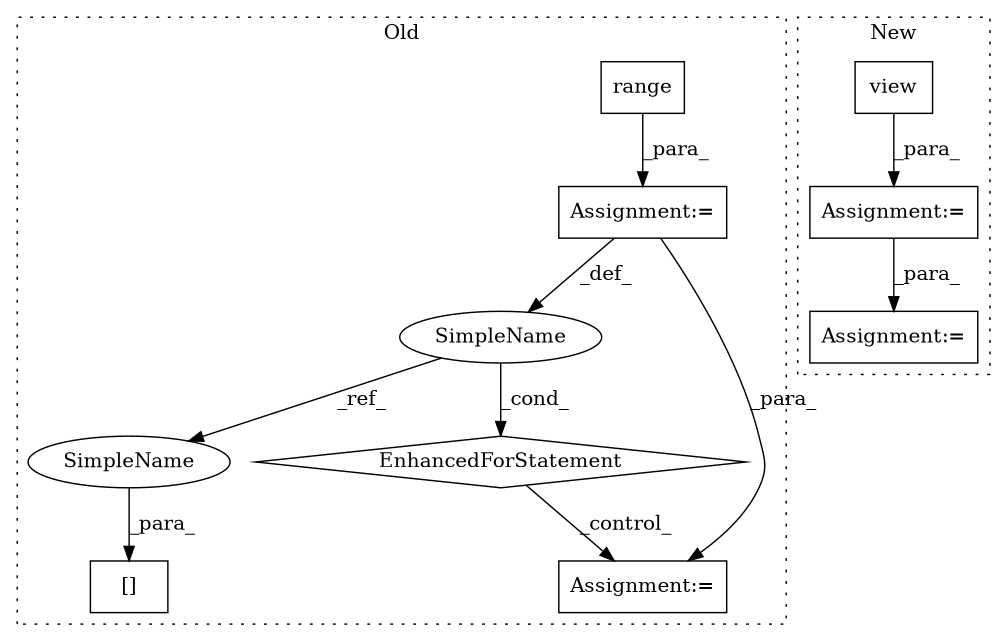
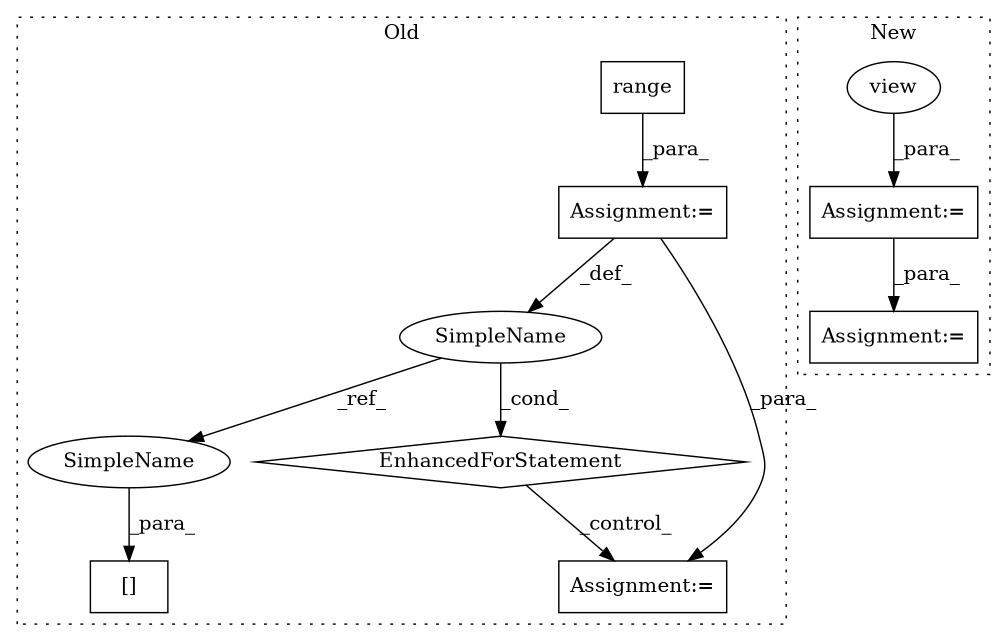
  digraph {
    node [a=7 l=1 s="2882,2964" shape=box]
    n1 [a=70 l="57,2" label=EnhancedForStatement shape=diamond]
    n2 [l="57,2" label="Assignment:="]
    n3 [a=32 l="6,1" label=range s="2947,2963"]
    n4 [a=2 l="10,1" label="[]" s="3186,3197"]
    n5 [a=42 label=SimpleName s=2943 shape=ellipse]
    n6 [label="Assignment:=" s=3044]
    n7 [a=42 label=SimpleName s=3196 shape=ellipse]
-   n8 [a=32 l="5,1" label=view s="2773,2780"]
+   n8 [a=32 l="5,1" label=view s="2773,2780" shape=ellipse]
    n9 [label="Assignment:=" s=2974]
    n10 [label="Assignment:=" s=2902]
    subgraph cluster_1 {
      label=Old
      style=dotted
      n1
      n2
      n3
      n4
      n5
      n6
      n7
    }
    subgraph cluster_2 {
      label=New
      style=dotted
      n8
      n9
      n10
    }
    n1 -> n6 [label=_control_]
    n2 -> n5 [label=_def_]
    n2 -> n6 [label=_para_]
    n3 -> n2 [label=_para_]
    n5 -> n1 [label=_cond_]
    n5 -> n7 [label=_ref_]
    n7 -> n4 [label=_para_]
    n8 -> n10 [label=_para_]
    n10 -> n9 [label=_para_]
  }
